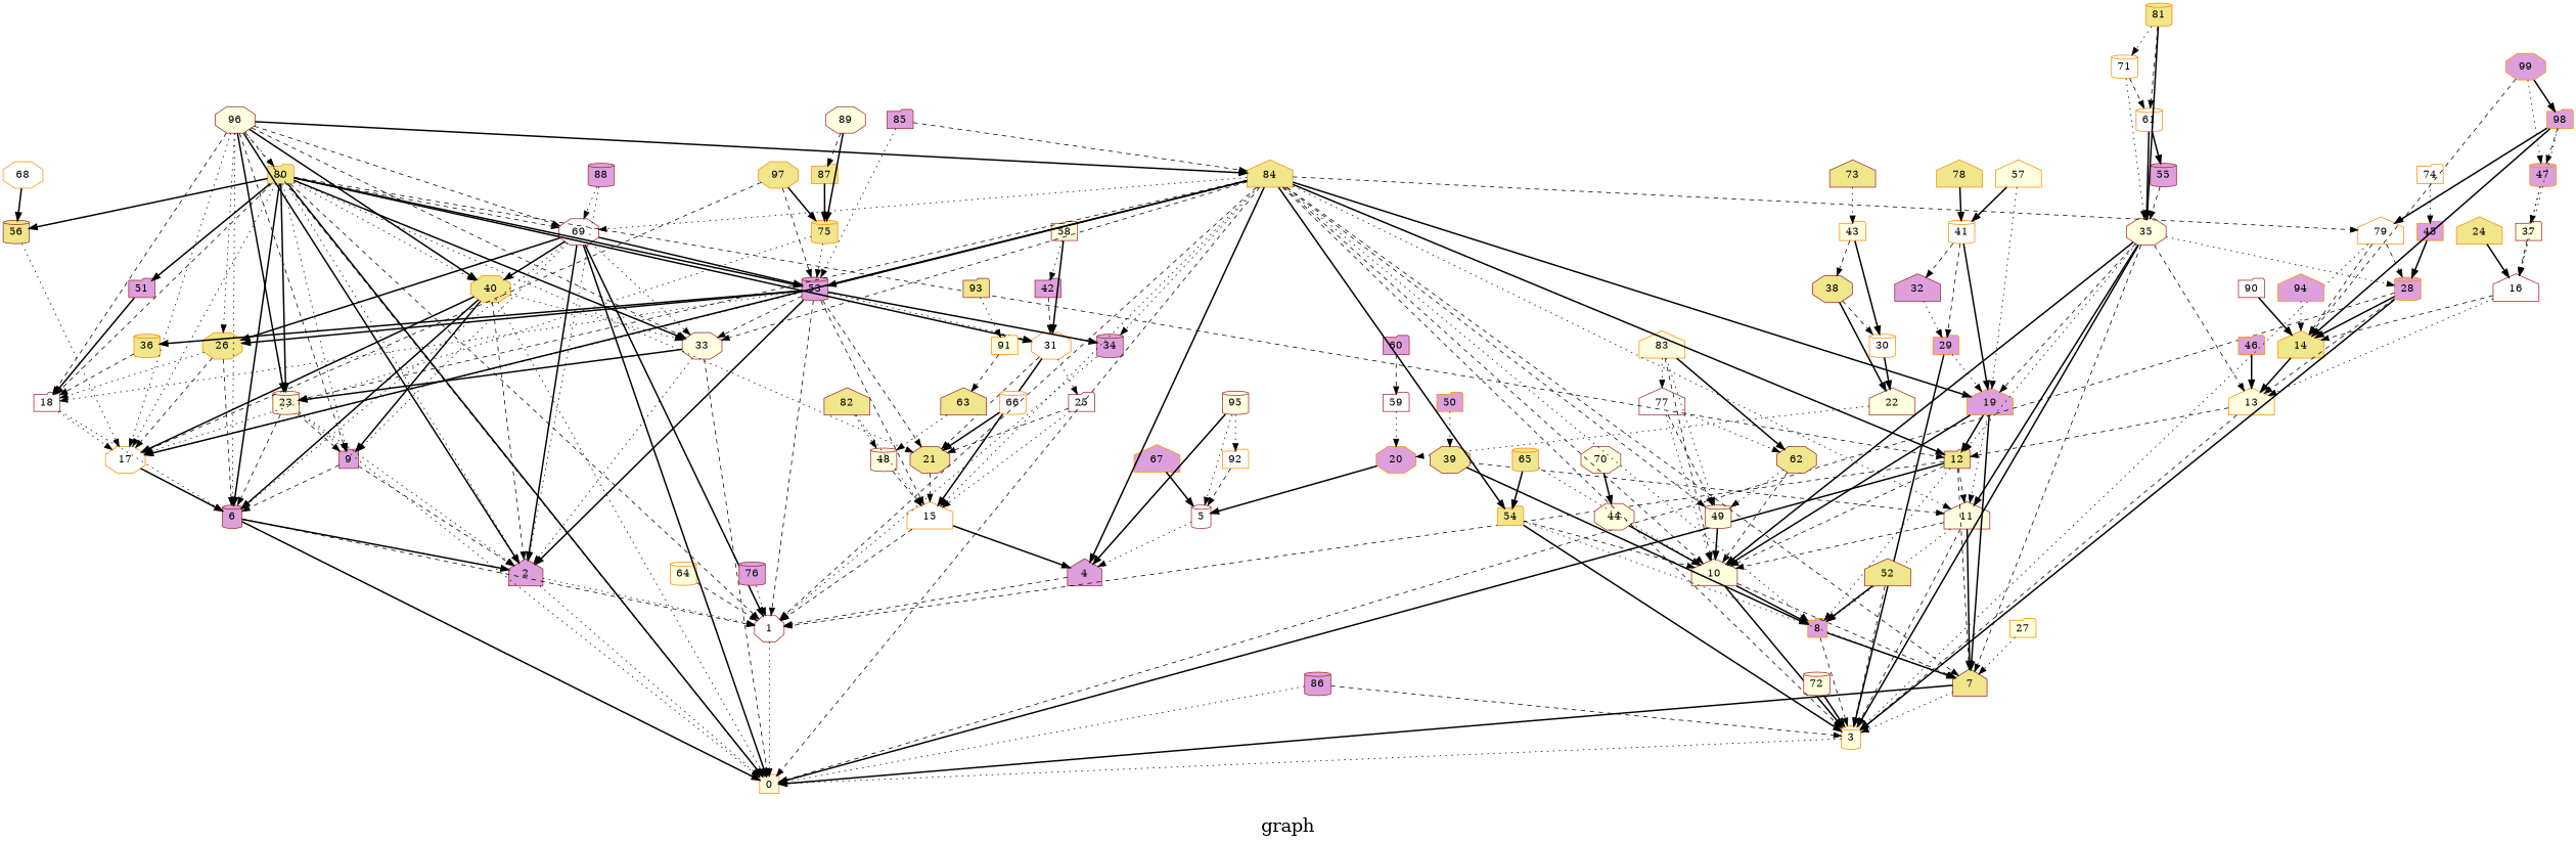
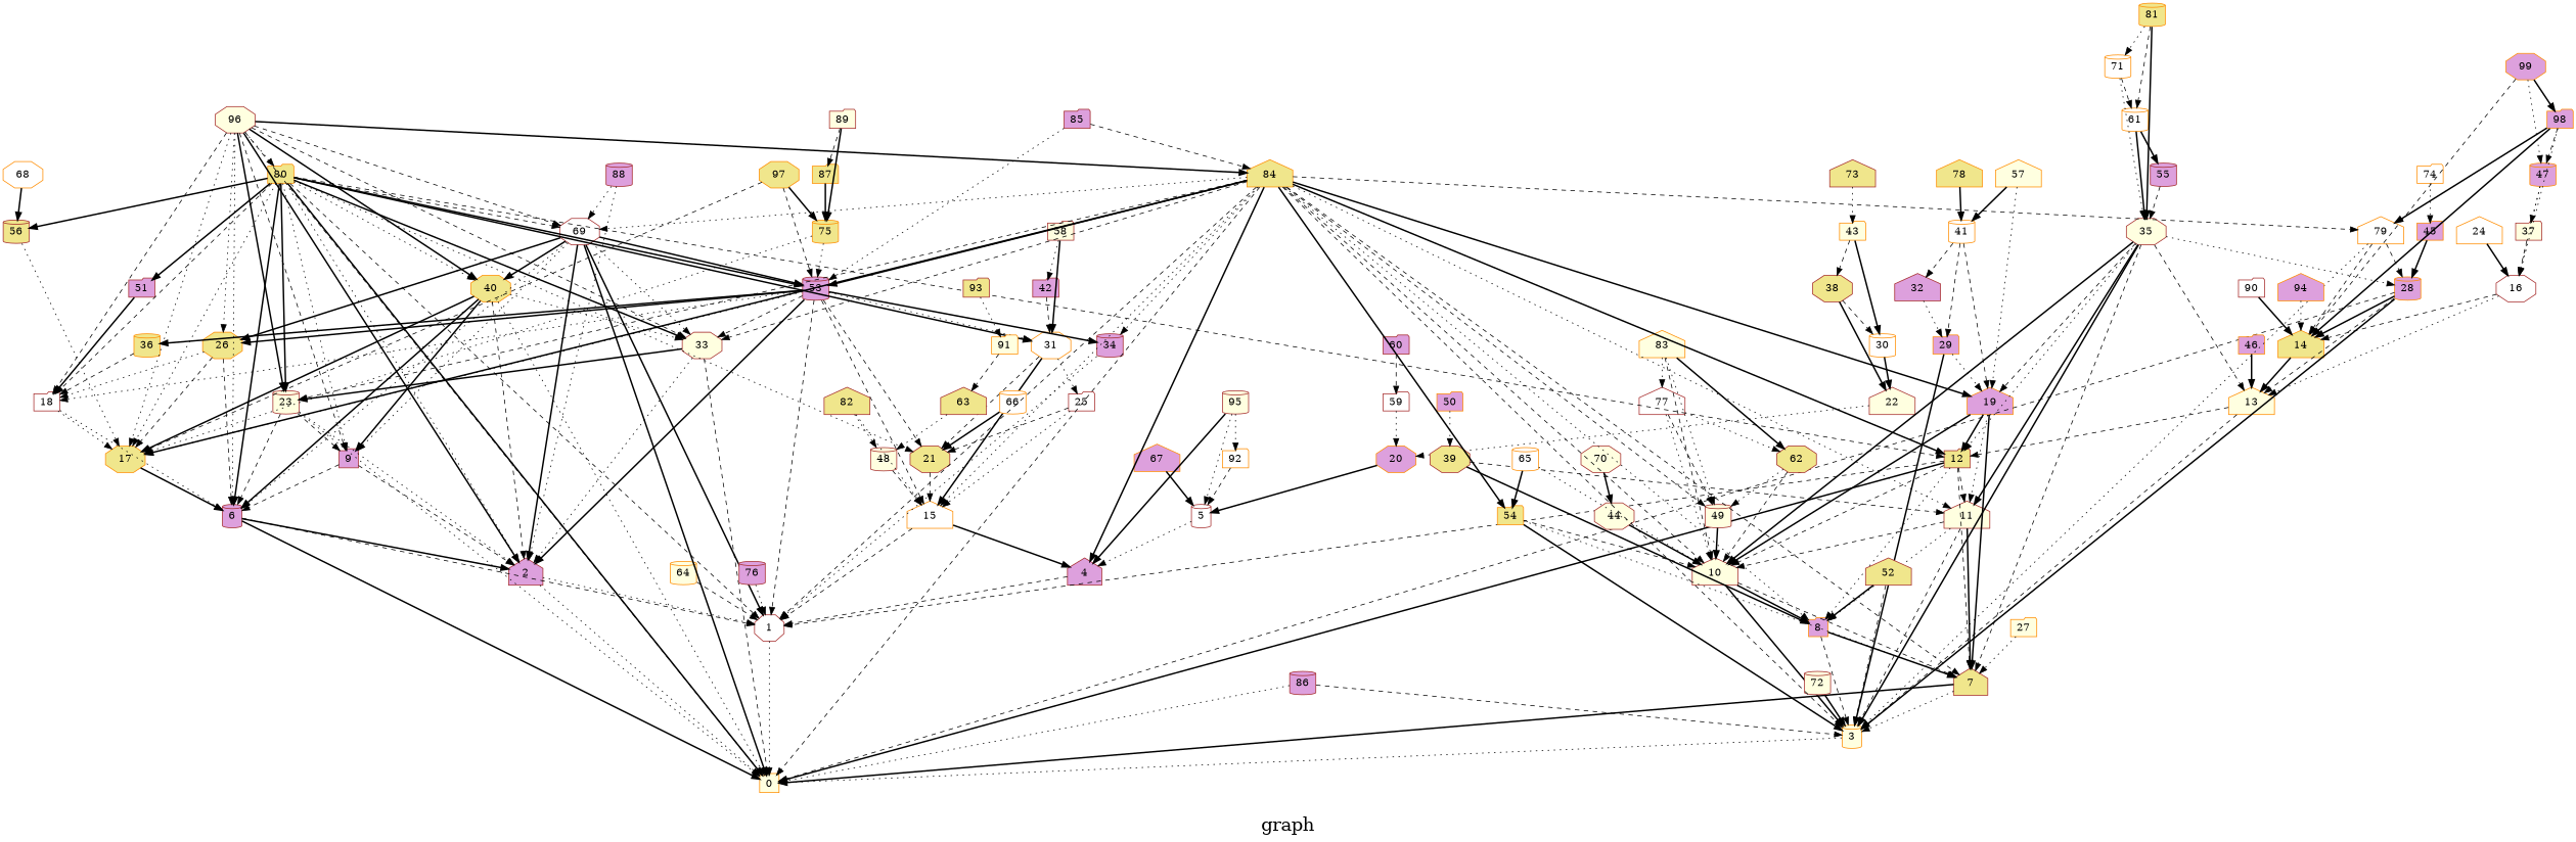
  digraph {
    fontsize=24
    label="\ngraph\n"
    splines=false
    node [color=brown fillcolor=plum shape=folder style=filled]
    edge [style=bold]
    1 [fillcolor=white height=0.3 shape=octagon width=0.3]
    0 [color=darkorange fillcolor=lightyellow height=0.3 width=0.3]
    2 [height=0.3 shape=house width=0.3]
    3 [color=darkorange fillcolor=lightyellow height=0.3 shape=cylinder width=0.3]
    4 [height=0.3 shape=house width=0.3]
    5 [fillcolor=white height=0.3 shape=cylinder width=0.3]
    6 [height=0.3 shape=cylinder width=0.3]
    7 [fillcolor=khaki height=0.3 shape=house width=0.3]
    8 [color=darkorange height=0.3 width=0.3]
    9 [height=0.3 width=0.3]
    10 [fillcolor=lightyellow height=0.3 shape=house width=0.3]
    11 [fillcolor=lightyellow height=0.3 shape=house width=0.3]
    12 [fillcolor=khaki height=0.3 width=0.3]
    13 [color=darkorange fillcolor=lightyellow height=0.3 shape=house width=0.3]
    14 [color=darkorange fillcolor=khaki height=0.3 shape=house width=0.3]
    15 [color=darkorange fillcolor=white height=0.3 shape=house width=0.3]
-   16 [fillcolor=white height=0.3 shape=house width=0.3]
-   17 [color=darkorange fillcolor=white height=0.3 shape=octagon width=0.3]
+   16 [fillcolor=white height=0.3 shape=octagon width=0.3]
+   17 [color=darkorange fillcolor=khaki height=0.3 shape=octagon width=0.3]
    18 [fillcolor=white height=0.3 width=0.3]
    19 [color=darkorange height=0.3 shape=house width=0.3]
    20 [color=darkorange height=0.3 shape=octagon width=0.3]
    21 [fillcolor=khaki height=0.3 shape=octagon width=0.3]
    22 [fillcolor=lightyellow height=0.3 shape=house width=0.3]
    23 [fillcolor=lightyellow height=0.3 shape=cylinder width=0.3]
-   24 [color=darkorange fillcolor=khaki height=0.3 shape=house width=0.3]
+   24 [color=darkorange fillcolor=white height=0.3 shape=house width=0.3]
    25 [fillcolor=white height=0.3 width=0.3]
    26 [color=darkorange fillcolor=khaki height=0.3 shape=octagon width=0.3]
    27 [color=darkorange fillcolor=lightyellow height=0.3 width=0.3]
    28 [color=darkorange height=0.3 shape=cylinder width=0.3]
    29 [color=darkorange height=0.3 width=0.3]
    30 [color=darkorange fillcolor=white height=0.3 shape=cylinder width=0.3]
    31 [color=darkorange fillcolor=white height=0.3 shape=octagon width=0.3]
    32 [height=0.3 shape=house width=0.3]
    33 [fillcolor=lightyellow height=0.3 shape=octagon width=0.3]
    34 [height=0.3 shape=cylinder width=0.3]
    35 [fillcolor=lightyellow height=0.3 shape=octagon width=0.3]
    36 [color=darkorange fillcolor=khaki height=0.3 shape=cylinder width=0.3]
    37 [fillcolor=lightyellow height=0.3 width=0.3]
    38 [fillcolor=khaki height=0.3 shape=octagon width=0.3]
    39 [fillcolor=khaki height=0.3 shape=octagon width=0.3]
    40 [color=darkorange fillcolor=khaki height=0.3 shape=octagon width=0.3]
    41 [color=darkorange fillcolor=white height=0.3 shape=cylinder width=0.3]
    42 [height=0.3 width=0.3]
    43 [color=darkorange fillcolor=lightyellow height=0.3 width=0.3]
    44 [fillcolor=lightyellow height=0.3 shape=octagon width=0.3]
    45 [color=darkorange height=0.3 width=0.3]
    46 [color=darkorange height=0.3 width=0.3]
    47 [color=darkorange height=0.3 shape=cylinder width=0.3]
    48 [fillcolor=lightyellow height=0.3 shape=cylinder width=0.3]
    49 [fillcolor=lightyellow height=0.3 shape=cylinder width=0.3]
    50 [color=darkorange height=0.3 width=0.3]
    51 [height=0.3 width=0.3]
    52 [fillcolor=khaki height=0.3 shape=house width=0.3]
    53 [height=0.3 shape=cylinder width=0.3]
    54 [color=darkorange fillcolor=khaki height=0.3 width=0.3]
    55 [height=0.3 shape=cylinder width=0.3]
    56 [fillcolor=khaki height=0.3 shape=cylinder width=0.3]
    57 [color=darkorange fillcolor=lightyellow height=0.3 shape=house width=0.3]
    58 [fillcolor=lightyellow height=0.3 width=0.3]
    59 [fillcolor=white height=0.3 width=0.3]
    60 [height=0.3 width=0.3]
    61 [color=darkorange fillcolor=white height=0.3 shape=cylinder width=0.3]
    62 [fillcolor=khaki height=0.3 shape=octagon width=0.3]
    63 [fillcolor=khaki height=0.3 shape=house width=0.3]
    64 [color=darkorange fillcolor=lightyellow height=0.3 shape=cylinder width=0.3]
-   65 [color=darkorange fillcolor=khaki height=0.3 shape=cylinder width=0.3]
+   65 [color=darkorange fillcolor=white height=0.3 shape=cylinder width=0.3]
    66 [color=darkorange fillcolor=white height=0.3 shape=cylinder width=0.3]
    67 [color=darkorange height=0.3 shape=house width=0.3]
    68 [color=darkorange fillcolor=white height=0.3 shape=octagon width=0.3]
    69 [fillcolor=white height=0.3 shape=octagon width=0.3]
    70 [fillcolor=lightyellow height=0.3 shape=octagon width=0.3]
    71 [color=darkorange fillcolor=white height=0.3 shape=cylinder width=0.3]
    72 [fillcolor=lightyellow height=0.3 shape=cylinder width=0.3]
    73 [fillcolor=khaki height=0.3 shape=house width=0.3]
    74 [color=darkorange fillcolor=white height=0.3 width=0.3]
    75 [color=darkorange fillcolor=khaki height=0.3 shape=cylinder width=0.3]
    76 [height=0.3 shape=cylinder width=0.3]
    77 [fillcolor=white height=0.3 shape=house width=0.3]
    78 [color=darkorange fillcolor=khaki height=0.3 shape=house width=0.3]
    79 [color=darkorange fillcolor=white height=0.3 shape=house width=0.3]
    80 [color=darkorange fillcolor=khaki height=0.3 width=0.3]
    81 [color=darkorange fillcolor=khaki height=0.3 shape=cylinder width=0.3]
    82 [fillcolor=khaki height=0.3 shape=house width=0.3]
    83 [color=darkorange fillcolor=lightyellow height=0.3 shape=house width=0.3]
    84 [color=darkorange fillcolor=khaki height=0.3 shape=house width=0.3]
    85 [height=0.3 width=0.3]
    86 [height=0.3 shape=cylinder width=0.3]
    87 [color=darkorange fillcolor=khaki height=0.3 width=0.3]
    88 [height=0.3 shape=cylinder width=0.3]
-   89 [fillcolor=lightyellow height=0.3 shape=octagon width=0.3]
+   89 [fillcolor=lightyellow height=0.3 width=0.3]
    90 [fillcolor=white height=0.3 width=0.3]
    91 [color=darkorange fillcolor=lightyellow height=0.3 width=0.3]
    92 [color=darkorange fillcolor=white height=0.3 width=0.3]
    93 [fillcolor=khaki height=0.3 width=0.3]
    94 [color=darkorange height=0.3 shape=house width=0.3]
    95 [fillcolor=lightyellow height=0.3 shape=cylinder width=0.3]
    96 [fillcolor=lightyellow height=0.3 shape=octagon width=0.3]
    97 [color=darkorange fillcolor=khaki height=0.3 shape=octagon width=0.3]
    98 [color=darkorange height=0.3 width=0.3]
    99 [color=darkorange height=0.3 shape=octagon width=0.3]
    1 -> 0 [style=dotted]
    2 -> 1 [style=dotted]
    2 -> 0 [style=dotted]
    3 -> 0 [style=dotted]
    4 -> 1 [style=dashed]
    5 -> 4 [style=dotted]
    6 -> 1 [style=dashed]
    6 -> 0
    6 -> 2
    7 -> 0
    7 -> 3 [style=dotted]
    8 -> 3 [style=dashed]
    8 -> 7
    9 -> 2 [style=dashed]
    9 -> 6 [style=dashed]
    10 -> 3
    10 -> 7 [style=dashed]
    10 -> 8
    11 -> 3 [style=dashed]
    11 -> 7
    11 -> 8 [style=dotted]
    11 -> 10 [style=dashed]
    12 -> 1 [style=dashed]
    12 -> 0
    12 -> 7 [style=dashed]
    12 -> 8 [style=dotted]
    12 -> 10 [style=dashed]
    12 -> 11 [style=dashed]
    13 -> 3 [style=dashed]
    13 -> 12 [style=dashed]
    14 -> 13
    15 -> 1 [style=dashed]
    15 -> 4
    16 -> 13 [style=dotted]
    16 -> 14 [style=dashed]
    17 -> 6
    18 -> 6 [style=dotted]
    18 -> 17 [style=dotted]
    19 -> 7
    19 -> 10
    19 -> 11 [style=dotted]
    19 -> 12
    20 -> 5
    21 -> 15 [style=dashed]
    22 -> 20 [style=dotted]
    23 -> 0 [style=dotted]
    23 -> 2 [style=dotted]
    23 -> 6 [style=dashed]
    23 -> 9 [style=dashed]
    24 -> 16
    25 -> 15 [style=dotted]
    25 -> 21 [style=dashed]
    26 -> 6 [style=dashed]
    26 -> 17 [style=dashed]
    26 -> 18 [style=dotted]
    27 -> 7 [style=dotted]
    28 -> 0 [style=dashed]
    28 -> 3
    28 -> 13 [style=dashed]
    28 -> 14
    29 -> 3
    29 -> 19 [style=dotted]
    30 -> 22
    31 -> 15
    31 -> 21 [style=dashed]
    31 -> 25 [style=dotted]
    32 -> 29 [style=dotted]
    33 -> 0 [style=dashed]
    33 -> 2 [style=dotted]
    33 -> 23
    34 -> 1 [style=dotted]
    35 -> 3
    35 -> 7 [style=dashed]
    35 -> 10
    35 -> 11
    35 -> 12 [style=dotted]
    35 -> 13 [style=dashed]
    35 -> 19 [style=dashed]
    35 -> 28 [style=dotted]
    36 -> 18 [style=dashed]
    37 -> 16 [style=dashed]
    38 -> 22
    38 -> 30 [style=dashed]
    39 -> 8
    39 -> 11 [style=dashed]
    40 -> 0 [style=dotted]
    40 -> 2 [style=dashed]
    40 -> 6
    40 -> 9
    40 -> 17
    40 -> 33 [style=dotted]
-   41 -> 19
+   41 -> 19 [style=dashed]
    41 -> 29 [style=dashed]
    41 -> 32 [style=dashed]
    42 -> 31 [style=dashed]
    43 -> 30
    43 -> 38 [style=dashed]
    44 -> 10
    45 -> 28
    46 -> 13
    47 -> 16 [style=dotted]
    47 -> 37 [style=dotted]
    48 -> 15 [style=dashed]
    49 -> 10
    50 -> 39 [style=dotted]
    51 -> 18
    52 -> 3 [style=dashed]
    52 -> 8
    53 -> 1 [style=dashed]
    53 -> 2
    53 -> 15 [style=dashed]
    53 -> 17 [style=dotted]
    53 -> 18 [style=dotted]
    53 -> 21 [style=dashed]
    53 -> 26
    53 -> 31 [style=dotted]
    53 -> 33 [style=dashed]
    53 -> 34
    53 -> 36
    54 -> 3
    54 -> 7 [style=dotted]
    54 -> 10 [style=dashed]
    55 -> 35 [style=dashed]
    56 -> 17 [style=dotted]
    57 -> 19 [style=dotted]
    57 -> 41
    58 -> 31
    58 -> 42 [style=dotted]
    59 -> 20 [style=dotted]
    60 -> 59 [style=dashed]
    61 -> 35
    61 -> 55
    62 -> 10 [style=dashed]
    62 -> 49 [style=dotted]
    63 -> 48 [style=dotted]
    64 -> 1 [style=dashed]
    65 -> 10 [style=dotted]
    65 -> 54
    66 -> 21
    67 -> 5
    68 -> 56
    69 -> 1
    69 -> 0
    69 -> 2
    69 -> 6 [style=dotted]
    69 -> 9 [style=dotted]
    69 -> 26
    69 -> 33 [style=dotted]
    69 -> 40
    69 -> 53
    70 -> 44
    71 -> 35 [style=dotted]
    71 -> 61 [style=dashed]
    72 -> 3
    73 -> 43 [style=dotted]
    74 -> 45 [style=dotted]
    75 -> 17 [style=dotted]
    75 -> 53 [style=dotted]
    76 -> 1 [style=dotted]
    77 -> 10 [style=dotted]
    77 -> 49 [style=dashed]
    77 -> 62 [style=dotted]
    78 -> 41
    79 -> 3 [style=dotted]
    79 -> 14 [style=dashed]
    79 -> 28 [style=dashed]
    80 -> 1 [style=dashed]
    80 -> 0
    80 -> 2 [style=dotted]
    80 -> 6
    80 -> 9 [style=dotted]
    80 -> 12 [style=dashed]
    80 -> 17 [style=dotted]
    80 -> 18 [style=dashed]
    80 -> 21 [style=dotted]
    80 -> 23
    80 -> 31
    80 -> 33
    80 -> 40 [style=dotted]
    80 -> 51
    80 -> 53
    80 -> 56
    80 -> 69 [style=dashed]
    81 -> 35
    81 -> 61 [style=dashed]
    81 -> 71 [style=dotted]
    82 -> 15 [style=dotted]
    82 -> 48 [style=dotted]
    83 -> 10 [style=dashed]
    83 -> 49 [style=dotted]
    83 -> 62
    83 -> 77 [style=dotted]
    84 -> 1 [style=dashed]
    84 -> 0 [style=dashed]
    84 -> 3 [style=dashed]
    84 -> 4
    84 -> 7 [style=dashed]
    84 -> 8 [style=dotted]
    84 -> 10 [style=dashed]
    84 -> 11 [style=dotted]
    84 -> 12
    84 -> 15 [style=dotted]
    84 -> 17
    84 -> 19
    84 -> 23 [style=dashed]
    84 -> 33 [style=dashed]
    84 -> 34 [style=dotted]
    84 -> 49 [style=dashed]
    84 -> 53
    84 -> 54
    84 -> 69 [style=dotted]
    84 -> 79 [style=dashed]
    85 -> 53 [style=dotted]
    85 -> 84 [style=dashed]
    86 -> 0 [style=dotted]
    86 -> 3 [style=dashed]
    87 -> 75
    88 -> 2 [style=dotted]
    88 -> 69 [style=dotted]
    89 -> 75
    89 -> 87 [style=dashed]
    90 -> 14
    91 -> 63 [style=dashed]
    92 -> 5 [style=dashed]
    93 -> 91 [style=dotted]
    94 -> 14 [style=dotted]
    95 -> 4
    95 -> 5 [style=dotted]
    95 -> 92 [style=dotted]
    96 -> 0 [style=dashed]
    96 -> 2
    96 -> 6 [style=dotted]
    96 -> 9 [style=dashed]
    96 -> 17 [style=dotted]
    96 -> 18 [style=dashed]
    96 -> 23
    96 -> 26 [style=dotted]
    96 -> 33 [style=dashed]
    96 -> 40
    96 -> 69 [style=dashed]
    96 -> 80 [style=dotted]
    96 -> 84
    97 -> 17 [style=dashed]
    97 -> 53 [style=dashed]
    97 -> 75
    98 -> 14
    98 -> 16 [style=dotted]
    98 -> 47 [style=dashed]
    98 -> 79
    99 -> 14 [style=dashed]
    99 -> 47 [style=dotted]
    99 -> 98
  }
